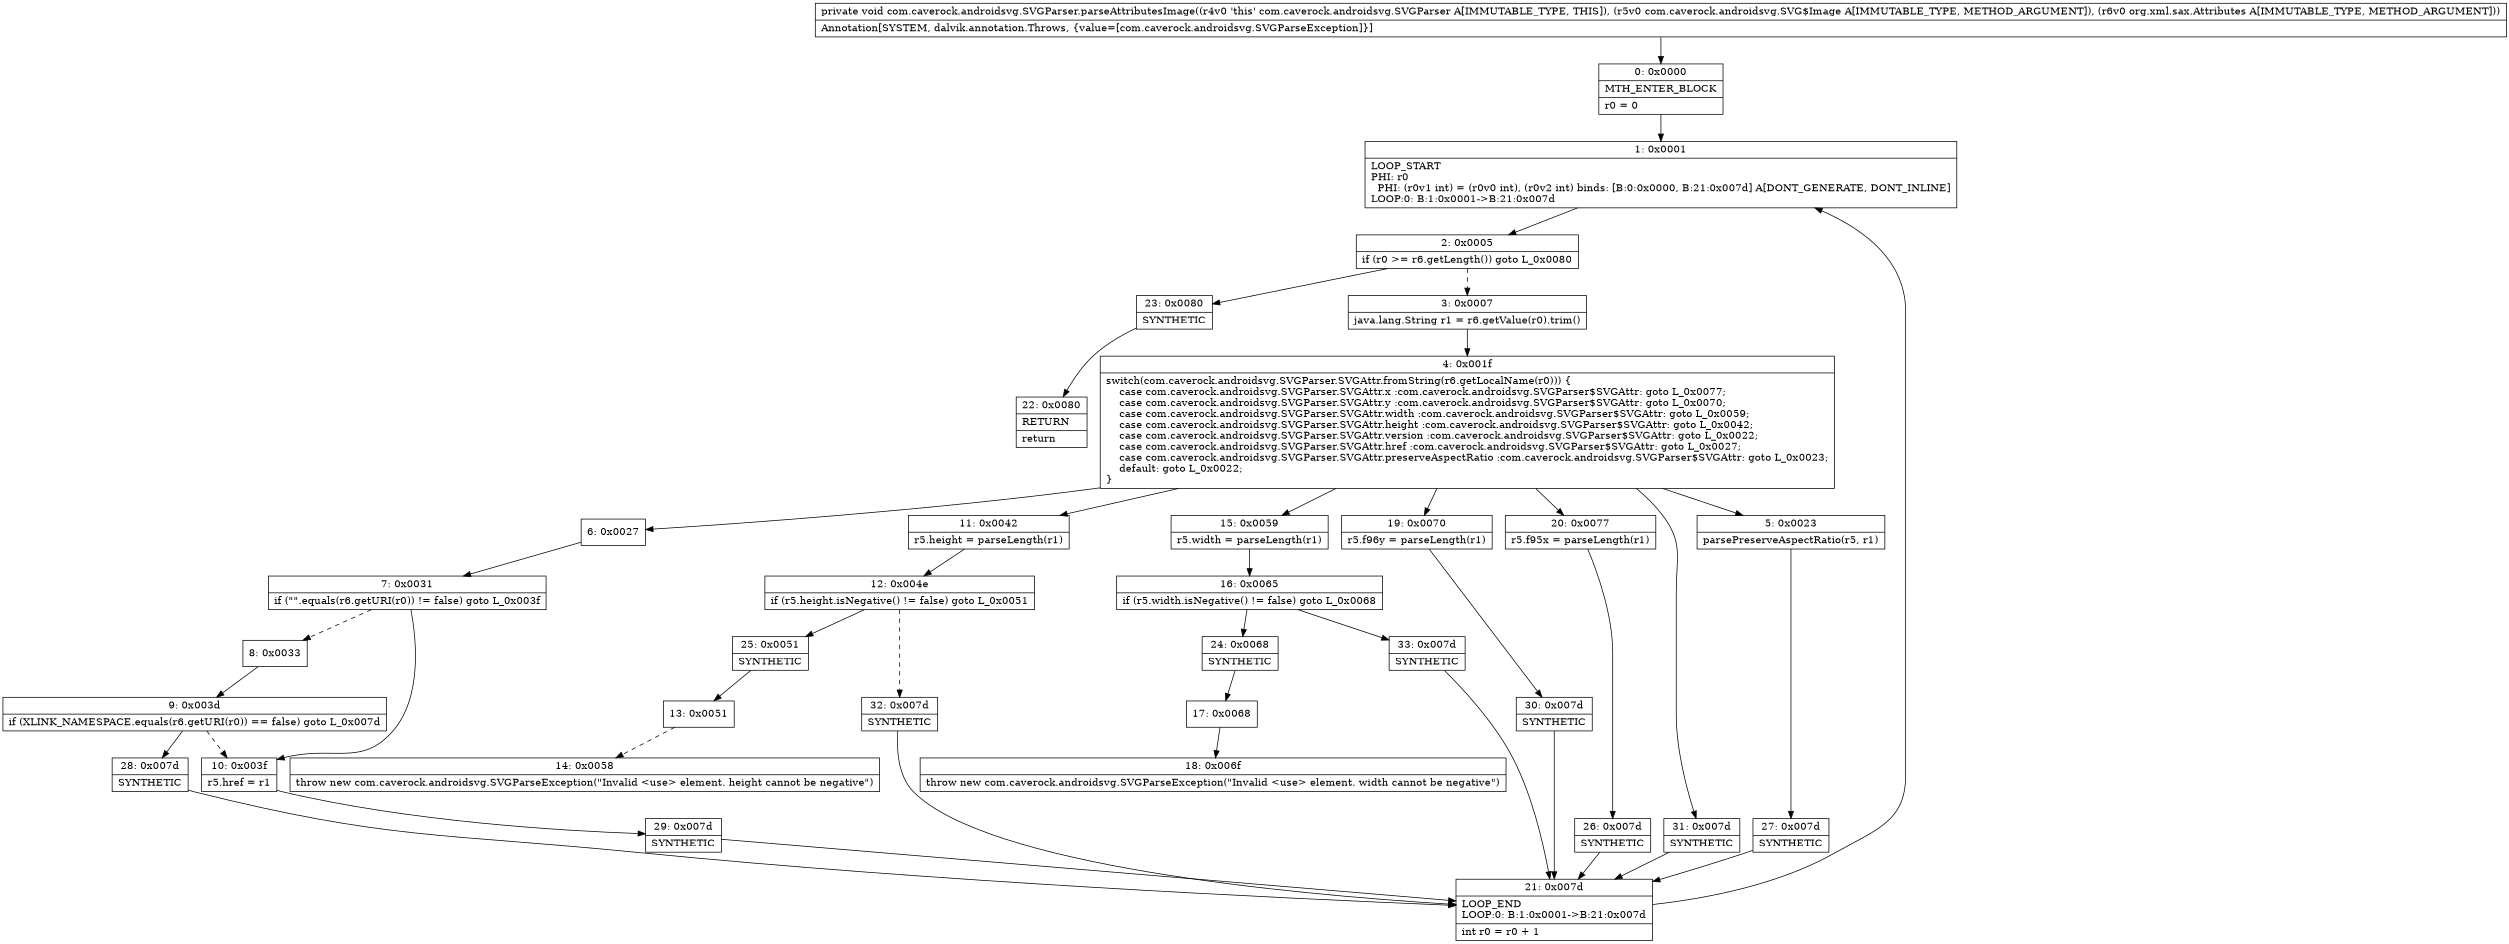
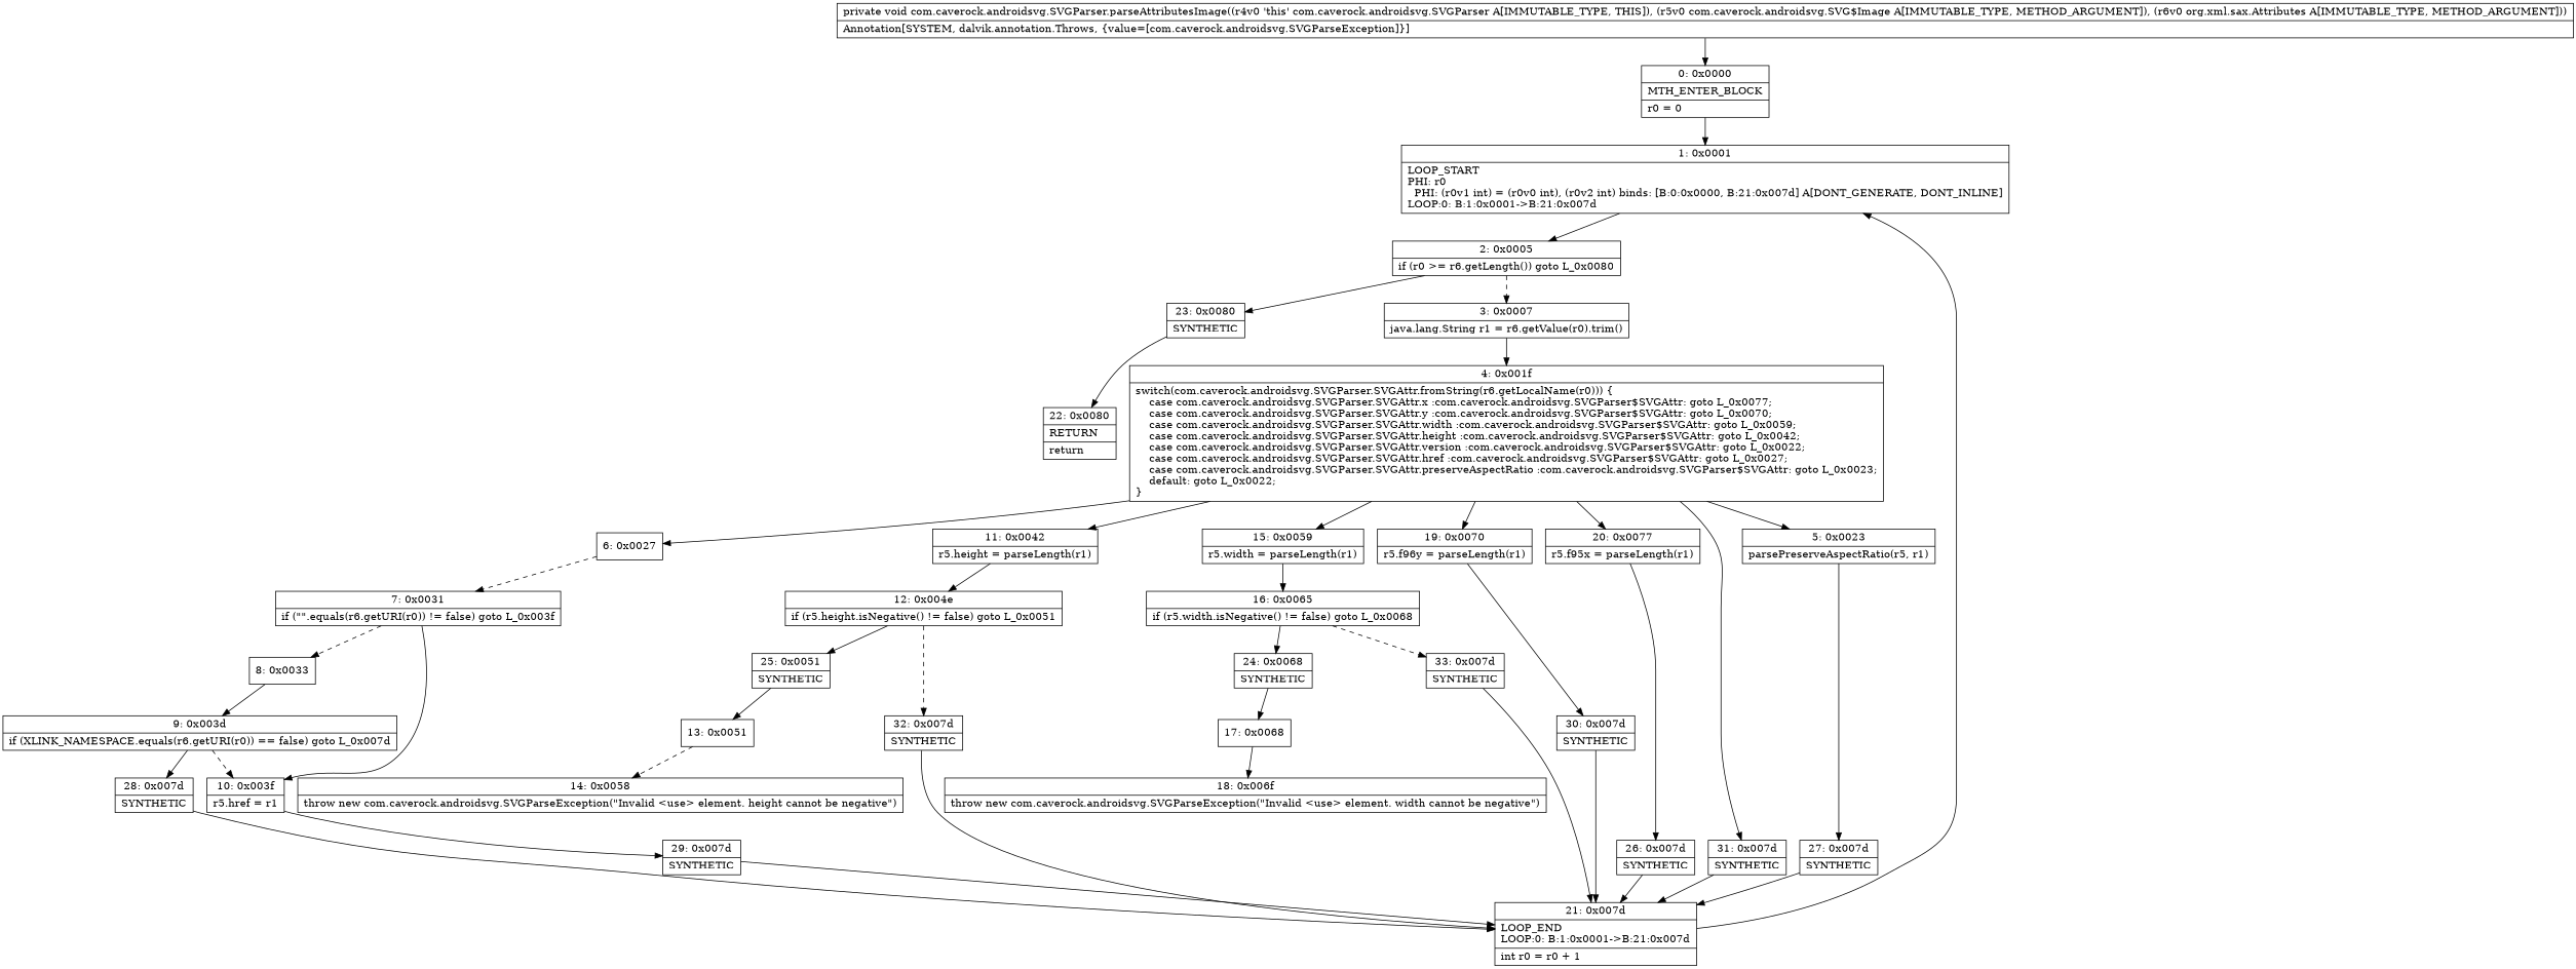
  digraph {
    node [shape=record]
    n1 [label="{0\:\ 0x0000|MTH_ENTER_BLOCK\l|r0 = 0\l}"]
    n2 [label="{1\:\ 0x0001|LOOP_START\lPHI: r0 \l  PHI: (r0v1 int) = (r0v0 int), (r0v2 int) binds: [B:0:0x0000, B:21:0x007d] A[DONT_GENERATE, DONT_INLINE]\lLOOP:0: B:1:0x0001\-\>B:21:0x007d\l}"]
    n3 [label="{2\:\ 0x0005|if (r0 \>= r6.getLength()) goto L_0x0080\l}"]
    n4 [label="{3\:\ 0x0007|java.lang.String r1 = r6.getValue(r0).trim()\l}"]
    n5 [label="{23\:\ 0x0080|SYNTHETIC\l}"]
    n6 [label="{4\:\ 0x001f|switch(com.caverock.androidsvg.SVGParser.SVGAttr.fromString(r6.getLocalName(r0))) \{\l    case com.caverock.androidsvg.SVGParser.SVGAttr.x :com.caverock.androidsvg.SVGParser$SVGAttr: goto L_0x0077;\l    case com.caverock.androidsvg.SVGParser.SVGAttr.y :com.caverock.androidsvg.SVGParser$SVGAttr: goto L_0x0070;\l    case com.caverock.androidsvg.SVGParser.SVGAttr.width :com.caverock.androidsvg.SVGParser$SVGAttr: goto L_0x0059;\l    case com.caverock.androidsvg.SVGParser.SVGAttr.height :com.caverock.androidsvg.SVGParser$SVGAttr: goto L_0x0042;\l    case com.caverock.androidsvg.SVGParser.SVGAttr.version :com.caverock.androidsvg.SVGParser$SVGAttr: goto L_0x0022;\l    case com.caverock.androidsvg.SVGParser.SVGAttr.href :com.caverock.androidsvg.SVGParser$SVGAttr: goto L_0x0027;\l    case com.caverock.androidsvg.SVGParser.SVGAttr.preserveAspectRatio :com.caverock.androidsvg.SVGParser$SVGAttr: goto L_0x0023;\l    default: goto L_0x0022;\l\}\l}"]
    n7 [label="{22\:\ 0x0080|RETURN\l|return\l}"]
    n8 [label="{5\:\ 0x0023|parsePreserveAspectRatio(r5, r1)\l}"]
    n9 [label="{6\:\ 0x0027}"]
    n10 [label="{11\:\ 0x0042|r5.height = parseLength(r1)\l}"]
    n11 [label="{15\:\ 0x0059|r5.width = parseLength(r1)\l}"]
    n12 [label="{19\:\ 0x0070|r5.f96y = parseLength(r1)\l}"]
    n13 [label="{20\:\ 0x0077|r5.f95x = parseLength(r1)\l}"]
    n14 [label="{31\:\ 0x007d|SYNTHETIC\l}"]
    n15 [label="{27\:\ 0x007d|SYNTHETIC\l}"]
    n16 [label="{7\:\ 0x0031|if (\"\".equals(r6.getURI(r0)) != false) goto L_0x003f\l}"]
    n17 [label="{12\:\ 0x004e|if (r5.height.isNegative() != false) goto L_0x0051\l}"]
    n18 [label="{16\:\ 0x0065|if (r5.width.isNegative() != false) goto L_0x0068\l}"]
    n19 [label="{30\:\ 0x007d|SYNTHETIC\l}"]
    n20 [label="{26\:\ 0x007d|SYNTHETIC\l}"]
    n21 [label="{21\:\ 0x007d|LOOP_END\lLOOP:0: B:1:0x0001\-\>B:21:0x007d\l|int r0 = r0 + 1\l}"]
    n22 [label="{8\:\ 0x0033}"]
    n23 [label="{10\:\ 0x003f|r5.href = r1\l}"]
    n24 [label="{9\:\ 0x003d|if (XLINK_NAMESPACE.equals(r6.getURI(r0)) == false) goto L_0x007d\l}"]
    n25 [label="{29\:\ 0x007d|SYNTHETIC\l}"]
    n26 [label="{28\:\ 0x007d|SYNTHETIC\l}"]
    n27 [label="{25\:\ 0x0051|SYNTHETIC\l}"]
    n28 [label="{32\:\ 0x007d|SYNTHETIC\l}"]
    n29 [label="{13\:\ 0x0051}"]
    n30 [label="{14\:\ 0x0058|throw new com.caverock.androidsvg.SVGParseException(\"Invalid \<use\> element. height cannot be negative\")\l}"]
    n31 [label="{24\:\ 0x0068|SYNTHETIC\l}"]
    n32 [label="{33\:\ 0x007d|SYNTHETIC\l}"]
    n33 [label="{17\:\ 0x0068}"]
    n34 [label="{18\:\ 0x006f|throw new com.caverock.androidsvg.SVGParseException(\"Invalid \<use\> element. width cannot be negative\")\l}"]
    n35 [label="{private void com.caverock.androidsvg.SVGParser.parseAttributesImage((r4v0 'this' com.caverock.androidsvg.SVGParser A[IMMUTABLE_TYPE, THIS]), (r5v0 com.caverock.androidsvg.SVG$Image A[IMMUTABLE_TYPE, METHOD_ARGUMENT]), (r6v0 org.xml.sax.Attributes A[IMMUTABLE_TYPE, METHOD_ARGUMENT]))  | Annotation[SYSTEM, dalvik.annotation.Throws, \{value=[com.caverock.androidsvg.SVGParseException]\}]\l}"]
    n1 -> n2
    n2 -> n3
    n3 -> n4 [style=dashed]
    n3 -> n5
    n4 -> n6
    n5 -> n7
    n6 -> n8
    n6 -> n9
    n6 -> n10
    n6 -> n11
    n6 -> n12
    n6 -> n13
    n6 -> n14
    n8 -> n15
-   n9 -> n16
+   n9 -> n16 [style=dashed]
    n10 -> n17
    n11 -> n18
    n12 -> n19
    n13 -> n20
    n14 -> n21
    n15 -> n21
    n16 -> n22 [style=dashed]
    n16 -> n23
    n17 -> n27
    n17 -> n28 [style=dashed]
    n18 -> n31
-   n18 -> n32 [style=solid]
+   n18 -> n32 [style=dashed]
    n19 -> n21
    n20 -> n21
    n21 -> n2
    n22 -> n24
    n23 -> n25
    n24 -> n23 [style=dashed]
    n24 -> n26
    n25 -> n21
    n26 -> n21
    n27 -> n29
    n28 -> n21
    n29 -> n30 [style=dashed]
    n31 -> n33
    n32 -> n21
    n33 -> n34
    n35 -> n1
  }
